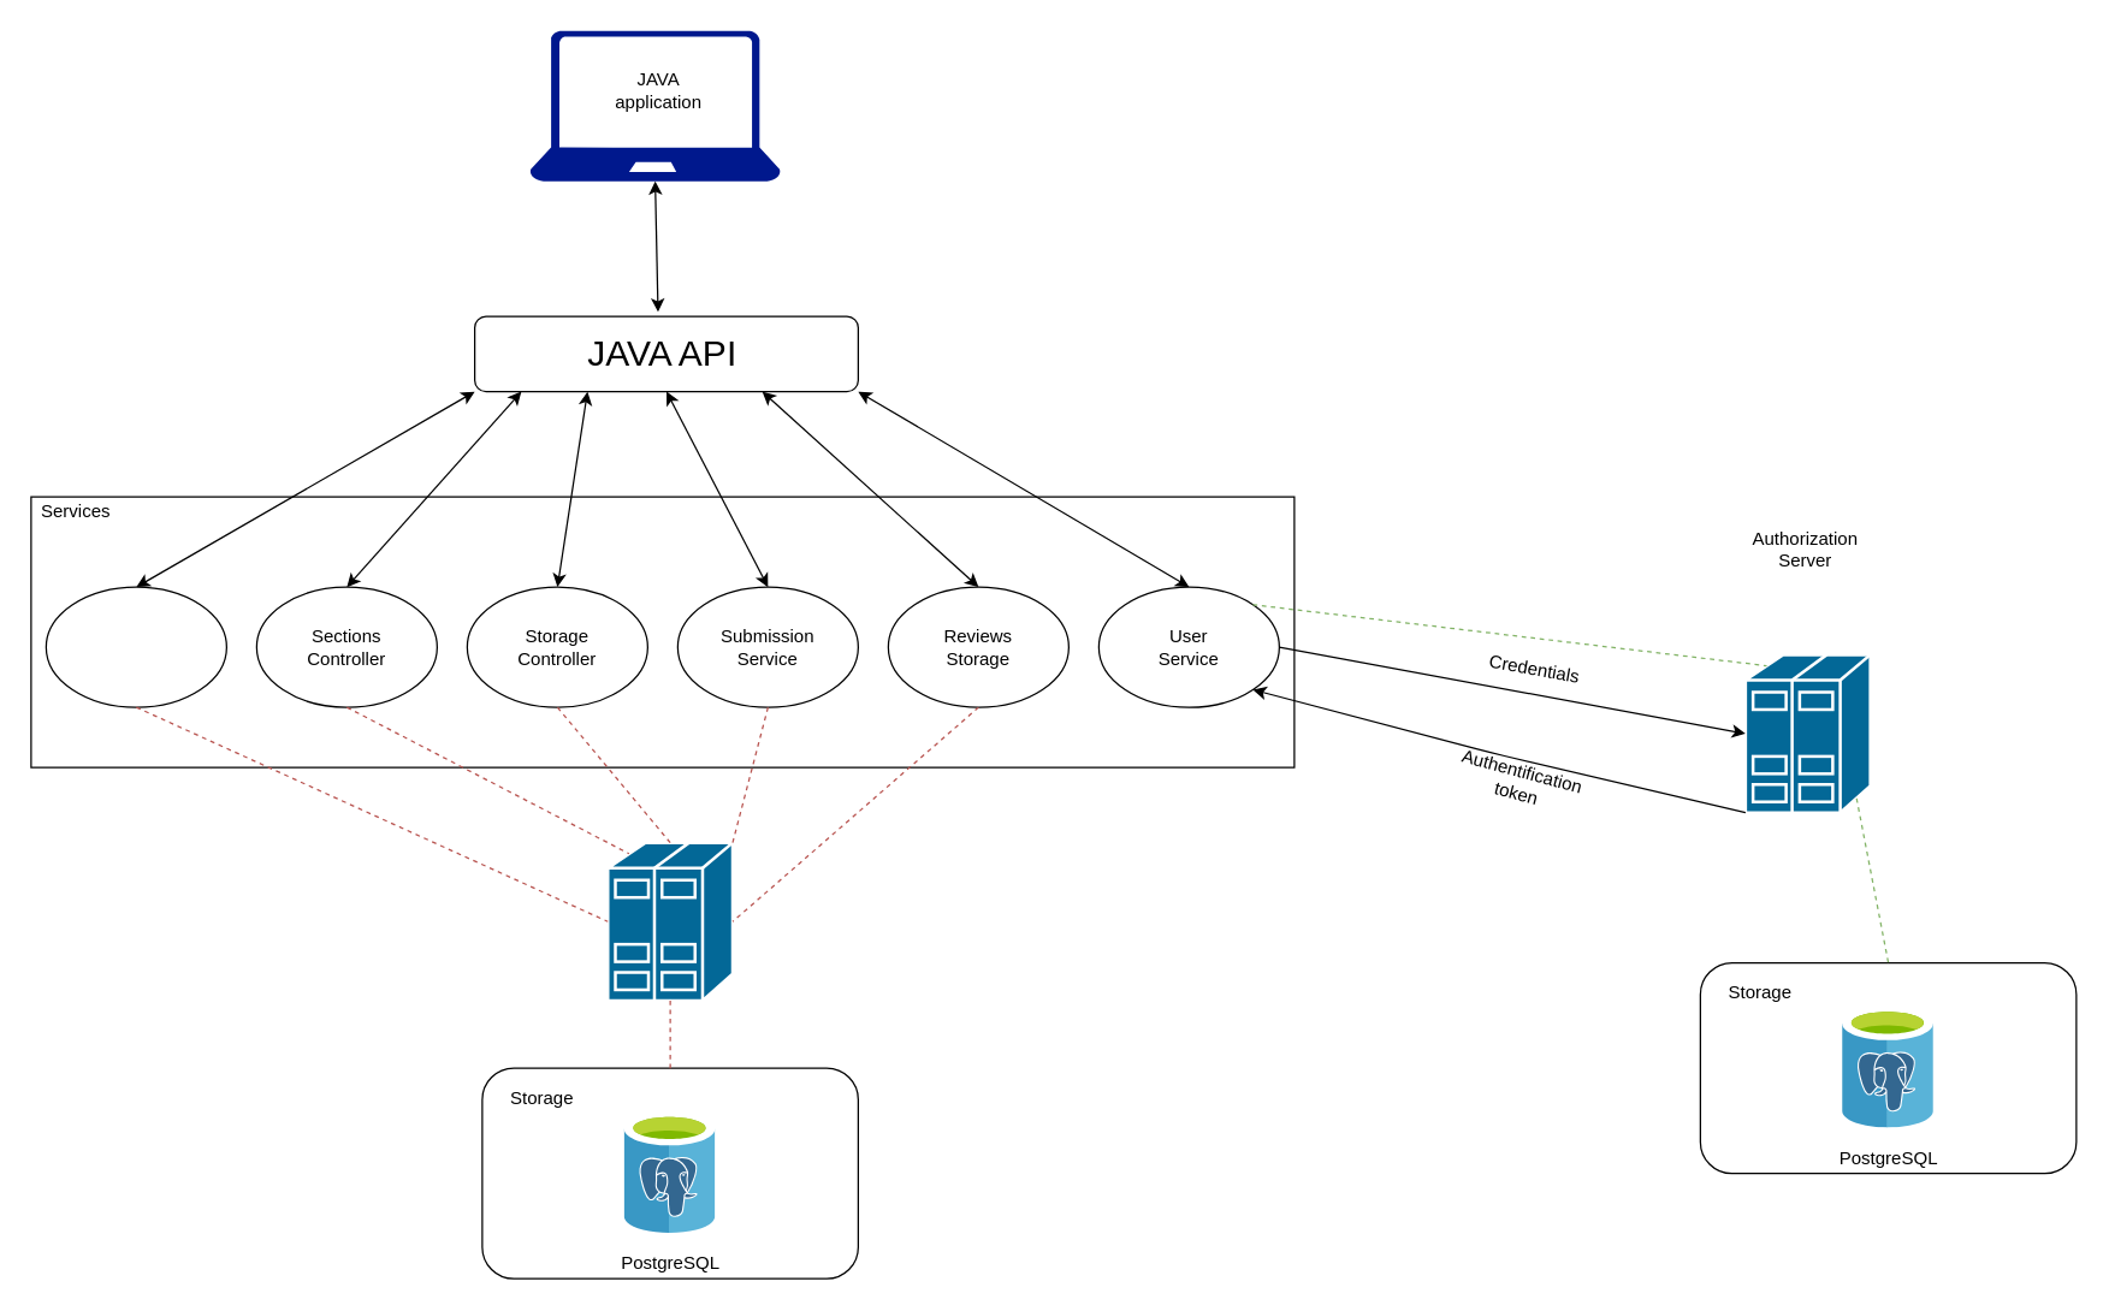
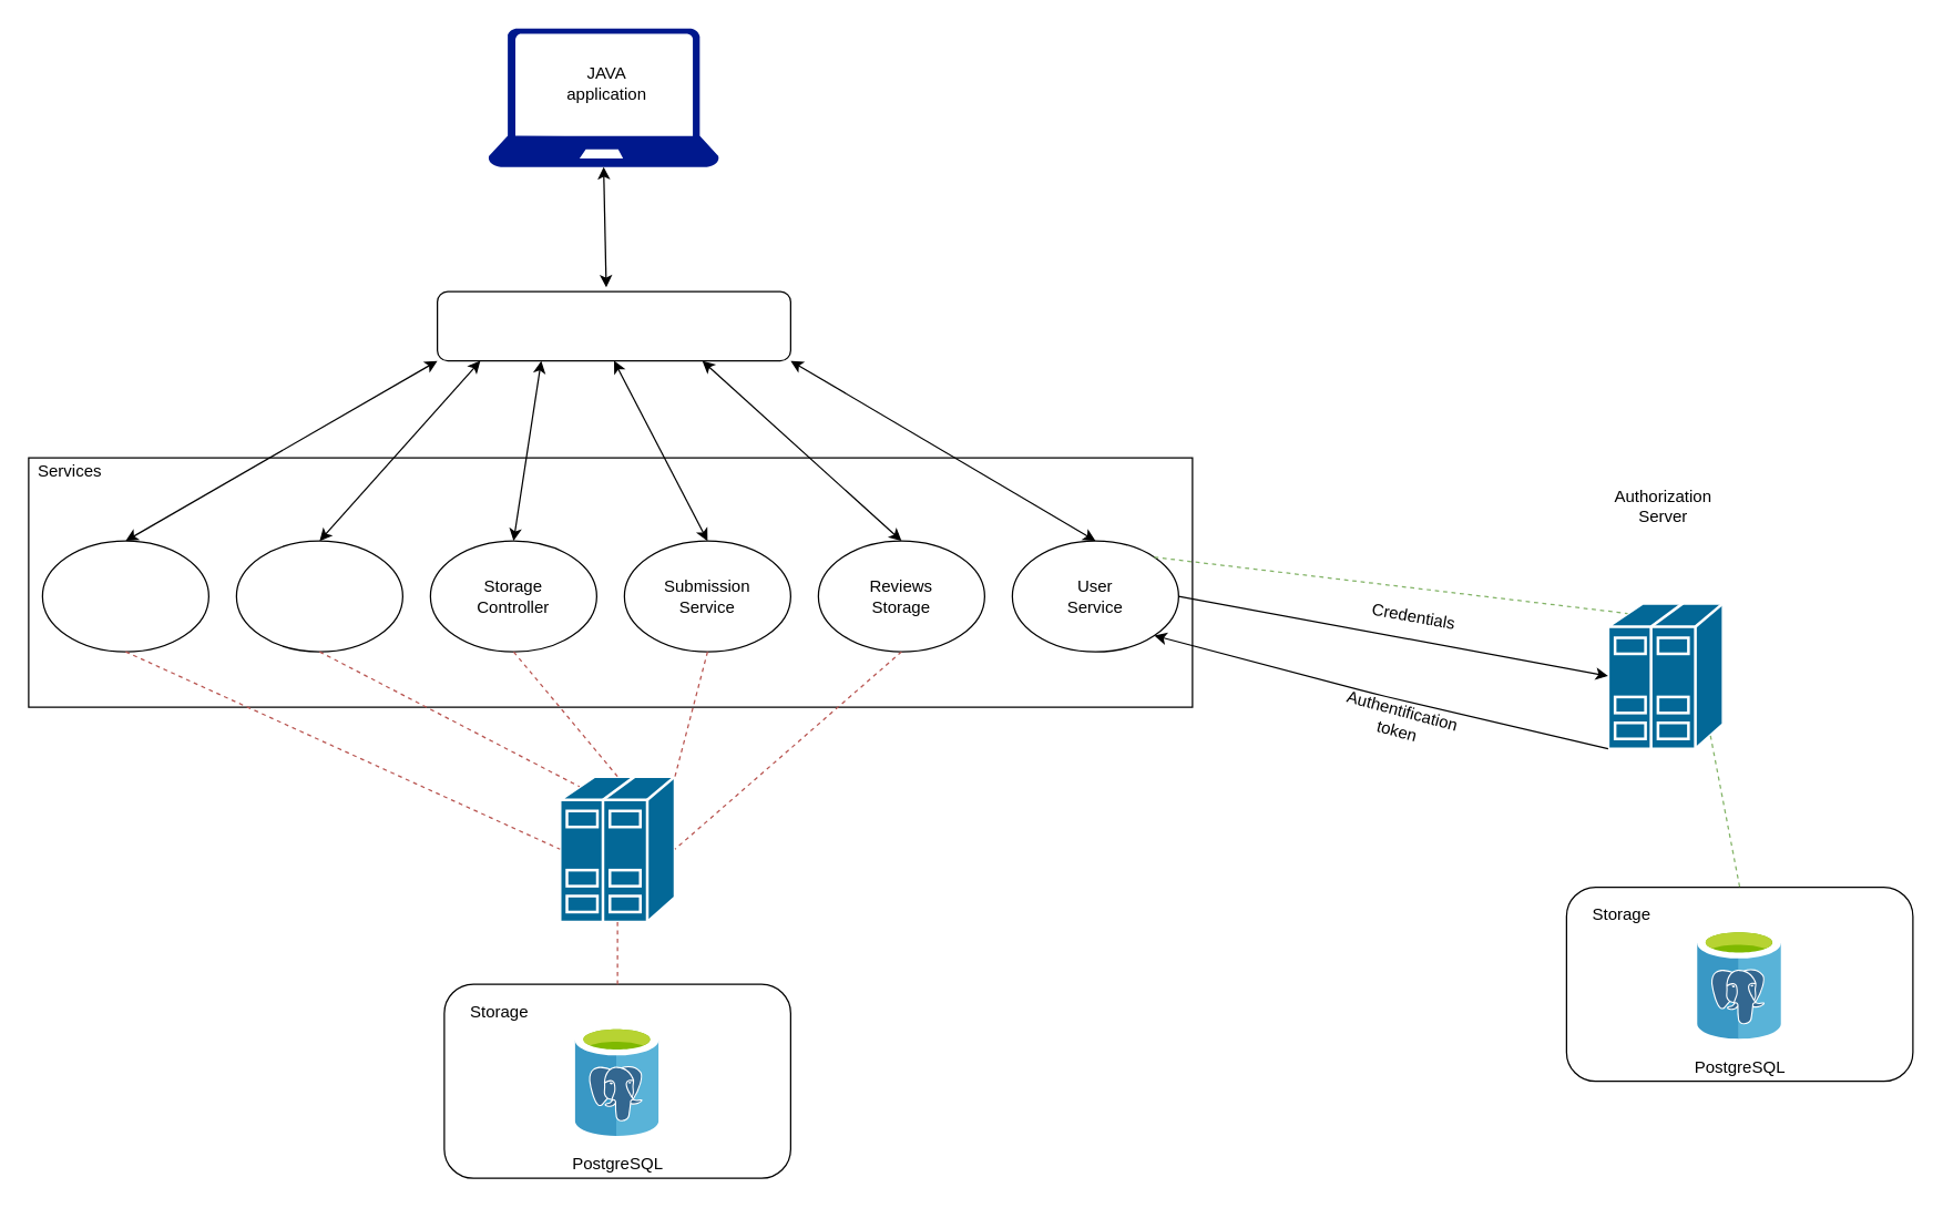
  <mxCell id="0" />
  <mxCell id="1" parent="0" />
  <mxCell id="2" value="" style="rounded=1;whiteSpace=wrap;html=1;" vertex="1" parent="1"><mxGeometry x="320" y="710" width="250" height="140" as="geometry" /></mxCell>
  <mxCell id="3" value="" style="aspect=fixed;html=1;points=[];align=center;image;fontSize=12;image=img/lib/mscae/Azure_Database_for_PostgreSQL_servers.svg;" vertex="1" parent="1"><mxGeometry x="414.6" y="740" width="60.8" height="80" as="geometry" /></mxCell>
  <mxCell id="4" value="Storage" style="text;html=1;strokeColor=none;fillColor=none;align=center;verticalAlign=middle;whiteSpace=wrap;rounded=0;" vertex="1" parent="1"><mxGeometry x="340" y="720" width="40" height="20" as="geometry" /></mxCell>
  <mxCell id="5" value="PostgreSQL" style="text;html=1;strokeColor=none;fillColor=none;align=center;verticalAlign=middle;whiteSpace=wrap;rounded=0;" vertex="1" parent="1"><mxGeometry x="397.5" y="830" width="95" height="20" as="geometry" /></mxCell>
  <mxCell id="6" value="" style="rounded=0;whiteSpace=wrap;html=1;" vertex="1" parent="1"><mxGeometry y="330" width="840" height="180" as="geometry" x="20" /></mxCell>
  <mxCell id="7" value="Services" style="text;html=1;strokeColor=none;fillColor=none;align=center;verticalAlign=middle;whiteSpace=wrap;rounded=0;" vertex="1" parent="1"><mxGeometry x="30" y="330" width="40" height="20" as="geometry" /></mxCell>
  <mxCell id="8" value="" style="ellipse;whiteSpace=wrap;html=1;" vertex="1" parent="1"><mxGeometry x="30" y="390" width="120" height="80" as="geometry" /></mxCell>
  <mxCell id="9" value="" style="ellipse;whiteSpace=wrap;html=1;" vertex="1" parent="1"><mxGeometry x="170" y="390" width="120" height="80" as="geometry" /></mxCell>
- <mxCell id="10" value="Sections&lt;br&gt;Controller" style="text;html=1;strokeColor=none;fillColor=none;align=center;verticalAlign=middle;whiteSpace=wrap;rounded=0;" vertex="1" parent="1"><mxGeometry x="210" y="420" width="40" height="20" as="geometry" /></mxCell>
  <mxCell id="11" value="" style="ellipse;whiteSpace=wrap;html=1;" vertex="1" parent="1"><mxGeometry x="310" y="390" width="120" height="80" as="geometry" /></mxCell>
  <mxCell id="12" value="Storage Controller" style="text;html=1;strokeColor=none;fillColor=none;align=center;verticalAlign=middle;whiteSpace=wrap;rounded=0;" vertex="1" parent="1"><mxGeometry x="350" y="420" width="40" height="20" as="geometry" /></mxCell>
  <mxCell id="13" value="" style="ellipse;whiteSpace=wrap;html=1;" vertex="1" parent="1"><mxGeometry x="450" y="390" width="120" height="80" as="geometry" /></mxCell>
  <mxCell id="14" value="Submission&lt;br&gt;Service" style="text;html=1;strokeColor=none;fillColor=none;align=center;verticalAlign=middle;whiteSpace=wrap;rounded=0;" vertex="1" parent="1"><mxGeometry x="490" y="420" width="40" height="20" as="geometry" /></mxCell>
  <mxCell id="15" value="" style="ellipse;whiteSpace=wrap;html=1;" vertex="1" parent="1"><mxGeometry x="730" y="390" width="120" height="80" as="geometry" /></mxCell>
  <mxCell id="16" value="User&lt;br&gt;Service" style="text;html=1;strokeColor=none;fillColor=none;align=center;verticalAlign=middle;whiteSpace=wrap;rounded=0;" vertex="1" parent="1"><mxGeometry x="770" y="420" width="40" height="20" as="geometry" /></mxCell>
  <mxCell id="17" value="" style="ellipse;whiteSpace=wrap;html=1;" vertex="1" parent="1"><mxGeometry x="590" y="390" width="120" height="80" as="geometry" /></mxCell>
  <mxCell id="18" value="Reviews&lt;br&gt;Storage" style="text;html=1;strokeColor=none;fillColor=none;align=center;verticalAlign=middle;whiteSpace=wrap;rounded=0;" vertex="1" parent="1"><mxGeometry x="630" y="420" width="40" height="20" as="geometry" /></mxCell>
  <mxCell id="19" value="" style="rounded=1;whiteSpace=wrap;html=1;" vertex="1" parent="1"><mxGeometry x="1130" y="640" width="250" height="140" as="geometry" /></mxCell>
  <mxCell id="20" value="" style="aspect=fixed;html=1;points=[];align=center;image;fontSize=12;image=img/lib/mscae/Azure_Database_for_PostgreSQL_servers.svg;" vertex="1" parent="1"><mxGeometry x="1224.6" y="670" width="60.8" height="80" as="geometry" /></mxCell>
  <mxCell id="21" value="Storage" style="text;html=1;strokeColor=none;fillColor=none;align=center;verticalAlign=middle;whiteSpace=wrap;rounded=0;" vertex="1" parent="1"><mxGeometry x="1150" y="650" width="40" height="20" as="geometry" /></mxCell>
  <mxCell id="22" value="PostgreSQL" style="text;html=1;strokeColor=none;fillColor=none;align=center;verticalAlign=middle;whiteSpace=wrap;rounded=0;" vertex="1" parent="1"><mxGeometry x="1207.5" y="760" width="95" height="20" as="geometry" /></mxCell>
  <mxCell id="23" value="" style="shape=mxgraph.cisco.servers.standard_host;html=1;pointerEvents=1;dashed=0;fillColor=#036897;strokeColor=#ffffff;strokeWidth=2;verticalLabelPosition=bottom;verticalAlign=top;align=center;outlineConnect=0;" vertex="1" parent="1"><mxGeometry x="1160" y="435" width="83" height="105" as="geometry" /></mxCell>
  <mxCell id="24" value="Authorization Server" style="text;html=1;strokeColor=none;fillColor=none;align=center;verticalAlign=middle;whiteSpace=wrap;rounded=0;" vertex="1" parent="1"><mxGeometry x="1180" y="355" width="40" height="20" as="geometry" /></mxCell>
  <mxCell id="25" value="" style="rounded=1;whiteSpace=wrap;html=1;" vertex="1" parent="1"><mxGeometry x="315" y="210" width="255" height="50" as="geometry" /></mxCell>
- <mxCell id="26" value="&lt;font style=&quot;font-size: 24px&quot;&gt;JAVA API&lt;/font&gt;" style="text;html=1;strokeColor=none;fillColor=none;align=center;verticalAlign=middle;whiteSpace=wrap;rounded=0;" vertex="1" parent="1"><mxGeometry x="370" y="225" width="140" height="20" as="geometry" /></mxCell>
  <mxCell id="27" value="" style="aspect=fixed;pointerEvents=1;shadow=0;dashed=0;html=1;strokeColor=none;labelPosition=center;verticalLabelPosition=bottom;verticalAlign=top;align=center;fillColor=#00188D;shape=mxgraph.azure.laptop" vertex="1" parent="1"><mxGeometry x="351.66" y="20" width="166.67" height="100" as="geometry" /></mxCell>
  <mxCell id="28" value="JAVA application" style="text;html=1;strokeColor=none;fillColor=none;align=center;verticalAlign=middle;whiteSpace=wrap;rounded=0;" vertex="1" parent="1"><mxGeometry x="404.6" y="50" width="65.4" height="20" as="geometry" /></mxCell>
  <mxCell id="29" value="" style="endArrow=classic;startArrow=classic;html=1;exitX=0.478;exitY=-0.06;exitDx=0;exitDy=0;exitPerimeter=0;entryX=0.5;entryY=1;entryDx=0;entryDy=0;entryPerimeter=0;" edge="1" parent="1" source="25" target="27"><mxGeometry width="50" height="50" relative="1" as="geometry"><mxPoint x="670" y="460" as="sourcePoint" /><mxPoint x="720" y="410" as="targetPoint" /></mxGeometry></mxCell>
  <mxCell id="30" value="" style="endArrow=classic;startArrow=classic;html=1;exitX=0.5;exitY=0;exitDx=0;exitDy=0;entryX=0;entryY=1;entryDx=0;entryDy=0;" edge="1" parent="1" source="8" target="25"><mxGeometry width="50" height="50" relative="1" as="geometry"><mxPoint x="670" y="300" as="sourcePoint" /><mxPoint x="720" y="250" as="targetPoint" /></mxGeometry></mxCell>
  <mxCell id="31" value="" style="endArrow=classic;startArrow=classic;html=1;exitX=0.5;exitY=0;exitDx=0;exitDy=0;" edge="1" parent="1" source="9"><mxGeometry width="50" height="50" relative="1" as="geometry"><mxPoint x="670" y="300" as="sourcePoint" /><mxPoint x="346" y="260" as="targetPoint" /></mxGeometry></mxCell>
  <mxCell id="32" value="" style="endArrow=classic;startArrow=classic;html=1;exitX=0.5;exitY=0;exitDx=0;exitDy=0;entryX=0.294;entryY=1;entryDx=0;entryDy=0;entryPerimeter=0;" edge="1" parent="1" source="11" target="25"><mxGeometry width="50" height="50" relative="1" as="geometry"><mxPoint x="680" y="320" as="sourcePoint" /><mxPoint x="730" y="270" as="targetPoint" /></mxGeometry></mxCell>
  <mxCell id="33" value="" style="endArrow=classic;startArrow=classic;html=1;exitX=0.5;exitY=0;exitDx=0;exitDy=0;entryX=0.5;entryY=1;entryDx=0;entryDy=0;" edge="1" parent="1" source="13" target="25"><mxGeometry width="50" height="50" relative="1" as="geometry"><mxPoint x="720" y="290" as="sourcePoint" /><mxPoint x="770" y="240" as="targetPoint" /></mxGeometry></mxCell>
  <mxCell id="34" value="" style="endArrow=classic;startArrow=classic;html=1;exitX=0.5;exitY=0;exitDx=0;exitDy=0;entryX=0.75;entryY=1;entryDx=0;entryDy=0;" edge="1" parent="1" source="17" target="25"><mxGeometry width="50" height="50" relative="1" as="geometry"><mxPoint x="760" y="260" as="sourcePoint" /><mxPoint x="810" y="210" as="targetPoint" /></mxGeometry></mxCell>
  <mxCell id="35" value="" style="endArrow=classic;startArrow=classic;html=1;exitX=0.5;exitY=0;exitDx=0;exitDy=0;entryX=1;entryY=1;entryDx=0;entryDy=0;" edge="1" parent="1" source="15" target="25"><mxGeometry width="50" height="50" relative="1" as="geometry"><mxPoint x="840" y="220" as="sourcePoint" /><mxPoint x="890" y="170" as="targetPoint" /></mxGeometry></mxCell>
  <mxCell id="36" value="" style="endArrow=none;dashed=1;html=1;exitX=0.89;exitY=0.91;exitDx=0;exitDy=0;exitPerimeter=0;entryX=0.5;entryY=0;entryDx=0;entryDy=0;fillColor=#d5e8d4;strokeColor=#82b366;" edge="1" parent="1" source="23" target="19"><mxGeometry width="50" height="50" relative="1" as="geometry"><mxPoint x="680" y="550" as="sourcePoint" /><mxPoint x="730" y="500" as="targetPoint" /></mxGeometry></mxCell>
  <mxCell id="37" value="" style="endArrow=classic;html=1;exitX=1;exitY=0.5;exitDx=0;exitDy=0;entryX=0;entryY=0.5;entryDx=0;entryDy=0;entryPerimeter=0;" edge="1" parent="1" source="15" target="23"><mxGeometry width="50" height="50" relative="1" as="geometry"><mxPoint x="680" y="550" as="sourcePoint" /><mxPoint x="730" y="500" as="targetPoint" /></mxGeometry></mxCell>
  <mxCell id="38" value="Credentials" style="text;html=1;strokeColor=none;fillColor=none;align=center;verticalAlign=middle;whiteSpace=wrap;rounded=0;rotation=10;" vertex="1" parent="1"><mxGeometry x="1000" y="435" width="40" height="20" as="geometry" /></mxCell>
  <mxCell id="39" value="" style="endArrow=classic;html=1;exitX=0;exitY=1;exitDx=0;exitDy=0;exitPerimeter=0;entryX=1;entryY=1;entryDx=0;entryDy=0;" edge="1" parent="1" source="23" target="15"><mxGeometry width="50" height="50" relative="1" as="geometry"><mxPoint x="680" y="550" as="sourcePoint" /><mxPoint x="730" y="500" as="targetPoint" /><Array as="points"><mxPoint x="990" y="500" /></Array></mxGeometry></mxCell>
  <mxCell id="40" value="Authentification&lt;br&gt;token" style="text;html=1;strokeColor=none;fillColor=none;align=center;verticalAlign=middle;whiteSpace=wrap;rounded=0;rotation=15;" vertex="1" parent="1"><mxGeometry x="990" y="510" width="40" height="20" as="geometry" /></mxCell>
  <mxCell id="41" value="" style="endArrow=none;dashed=1;html=1;exitX=1;exitY=0;exitDx=0;exitDy=0;entryX=0.17;entryY=0.07;entryDx=0;entryDy=0;entryPerimeter=0;fillColor=#d5e8d4;strokeColor=#82b366;" edge="1" parent="1" source="15" target="23"><mxGeometry width="50" height="50" relative="1" as="geometry"><mxPoint x="680" y="570" as="sourcePoint" /><mxPoint x="730" y="520" as="targetPoint" /></mxGeometry></mxCell>
  <mxCell id="42" value="" style="shape=mxgraph.cisco.servers.standard_host;html=1;pointerEvents=1;dashed=0;fillColor=#036897;strokeColor=#ffffff;strokeWidth=2;verticalLabelPosition=bottom;verticalAlign=top;align=center;outlineConnect=0;" vertex="1" parent="1"><mxGeometry x="403.5" y="560" width="83" height="105" as="geometry" /></mxCell>
  <mxCell id="43" value="" style="endArrow=none;dashed=1;html=1;exitX=0.5;exitY=1;exitDx=0;exitDy=0;entryX=1;entryY=0.5;entryDx=0;entryDy=0;entryPerimeter=0;fillColor=#f8cecc;strokeColor=#b85450;" edge="1" parent="1" source="17" target="42"><mxGeometry width="50" height="50" relative="1" as="geometry"><mxPoint x="680" y="660" as="sourcePoint" /><mxPoint x="730" y="610" as="targetPoint" /></mxGeometry></mxCell>
  <mxCell id="44" value="" style="endArrow=none;dashed=1;html=1;exitX=0.5;exitY=1;exitDx=0;exitDy=0;entryX=1;entryY=0;entryDx=0;entryDy=0;entryPerimeter=0;fillColor=#f8cecc;strokeColor=#b85450;" edge="1" parent="1" source="13" target="42"><mxGeometry width="50" height="50" relative="1" as="geometry"><mxPoint x="680" y="660" as="sourcePoint" /><mxPoint x="730" y="610" as="targetPoint" /></mxGeometry></mxCell>
  <mxCell id="45" value="" style="endArrow=none;dashed=1;html=1;entryX=0.5;entryY=1;entryDx=0;entryDy=0;exitX=0.5;exitY=0;exitDx=0;exitDy=0;exitPerimeter=0;fillColor=#f8cecc;strokeColor=#b85450;" edge="1" parent="1" source="42" target="11"><mxGeometry width="50" height="50" relative="1" as="geometry"><mxPoint x="230" y="640" as="sourcePoint" /><mxPoint x="280" y="590" as="targetPoint" /></mxGeometry></mxCell>
  <mxCell id="46" value="" style="endArrow=none;dashed=1;html=1;exitX=0.5;exitY=1;exitDx=0;exitDy=0;entryX=0.17;entryY=0.07;entryDx=0;entryDy=0;entryPerimeter=0;fillColor=#f8cecc;strokeColor=#b85450;" edge="1" parent="1" source="9" target="42"><mxGeometry width="50" height="50" relative="1" as="geometry"><mxPoint x="680" y="660" as="sourcePoint" /><mxPoint x="730" y="610" as="targetPoint" /></mxGeometry></mxCell>
  <mxCell id="47" value="" style="endArrow=none;dashed=1;html=1;exitX=0.5;exitY=1;exitDx=0;exitDy=0;entryX=0;entryY=0.5;entryDx=0;entryDy=0;entryPerimeter=0;fillColor=#f8cecc;strokeColor=#b85450;" edge="1" parent="1" source="8" target="42"><mxGeometry width="50" height="50" relative="1" as="geometry"><mxPoint x="680" y="660" as="sourcePoint" /><mxPoint x="730" y="610" as="targetPoint" /></mxGeometry></mxCell>
  <mxCell id="48" value="" style="endArrow=none;dashed=1;html=1;exitX=0.5;exitY=1;exitDx=0;exitDy=0;exitPerimeter=0;entryX=0.5;entryY=0;entryDx=0;entryDy=0;fillColor=#f8cecc;strokeColor=#b85450;" edge="1" parent="1" source="42" target="2"><mxGeometry width="50" height="50" relative="1" as="geometry"><mxPoint x="680" y="660" as="sourcePoint" /><mxPoint x="730" y="610" as="targetPoint" /></mxGeometry></mxCell>
